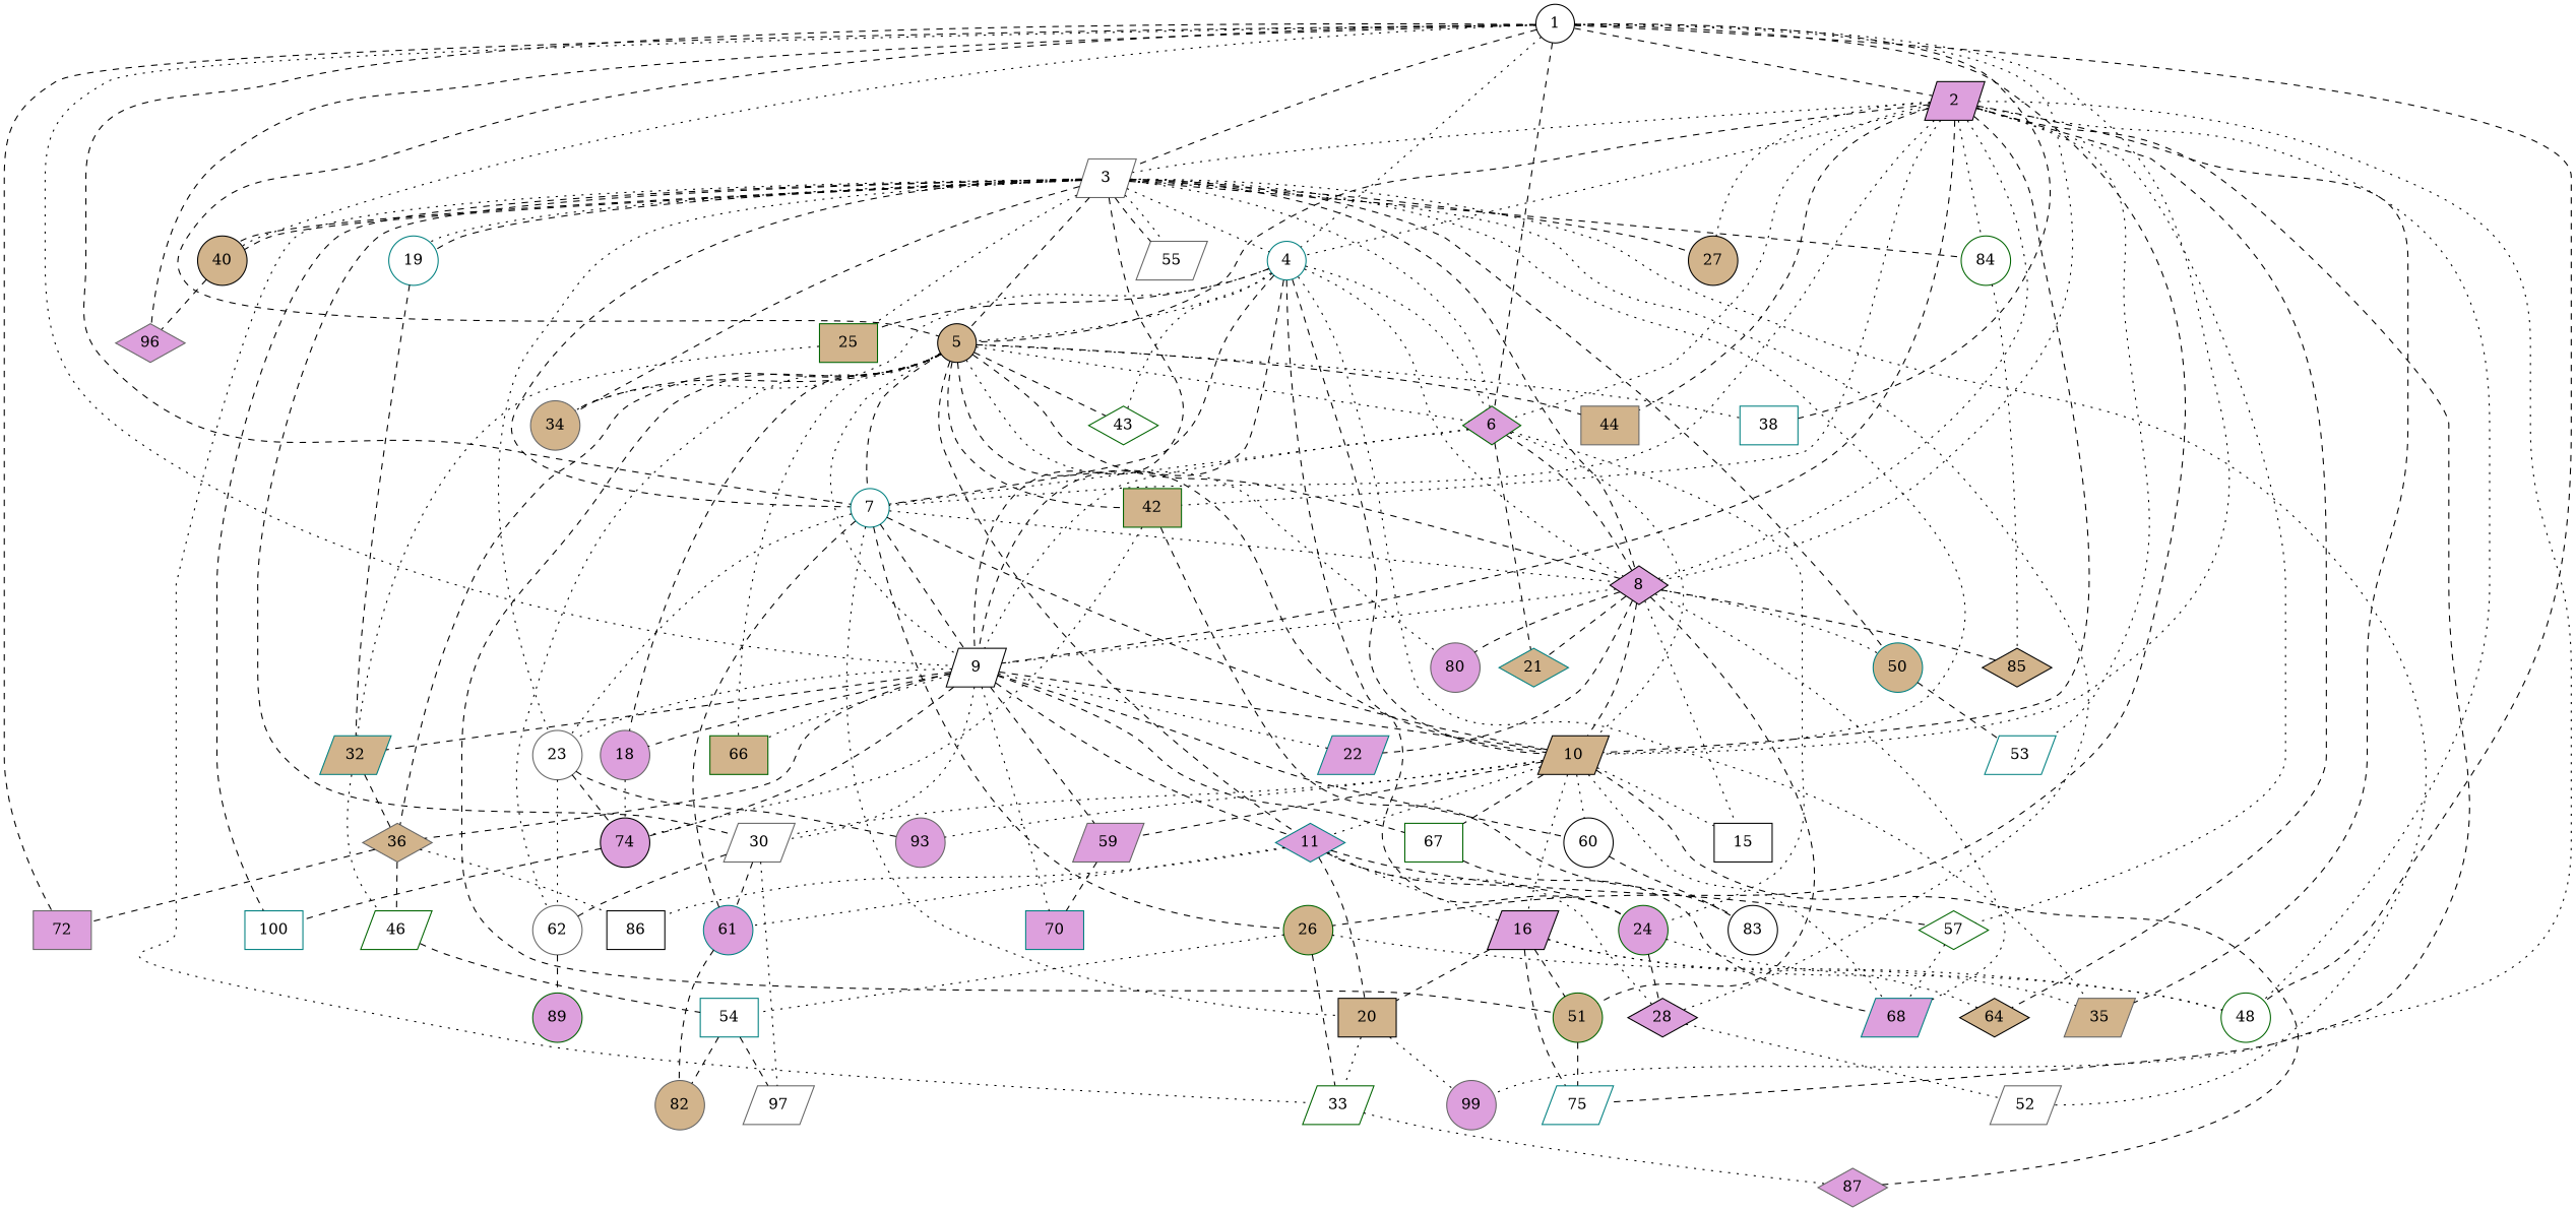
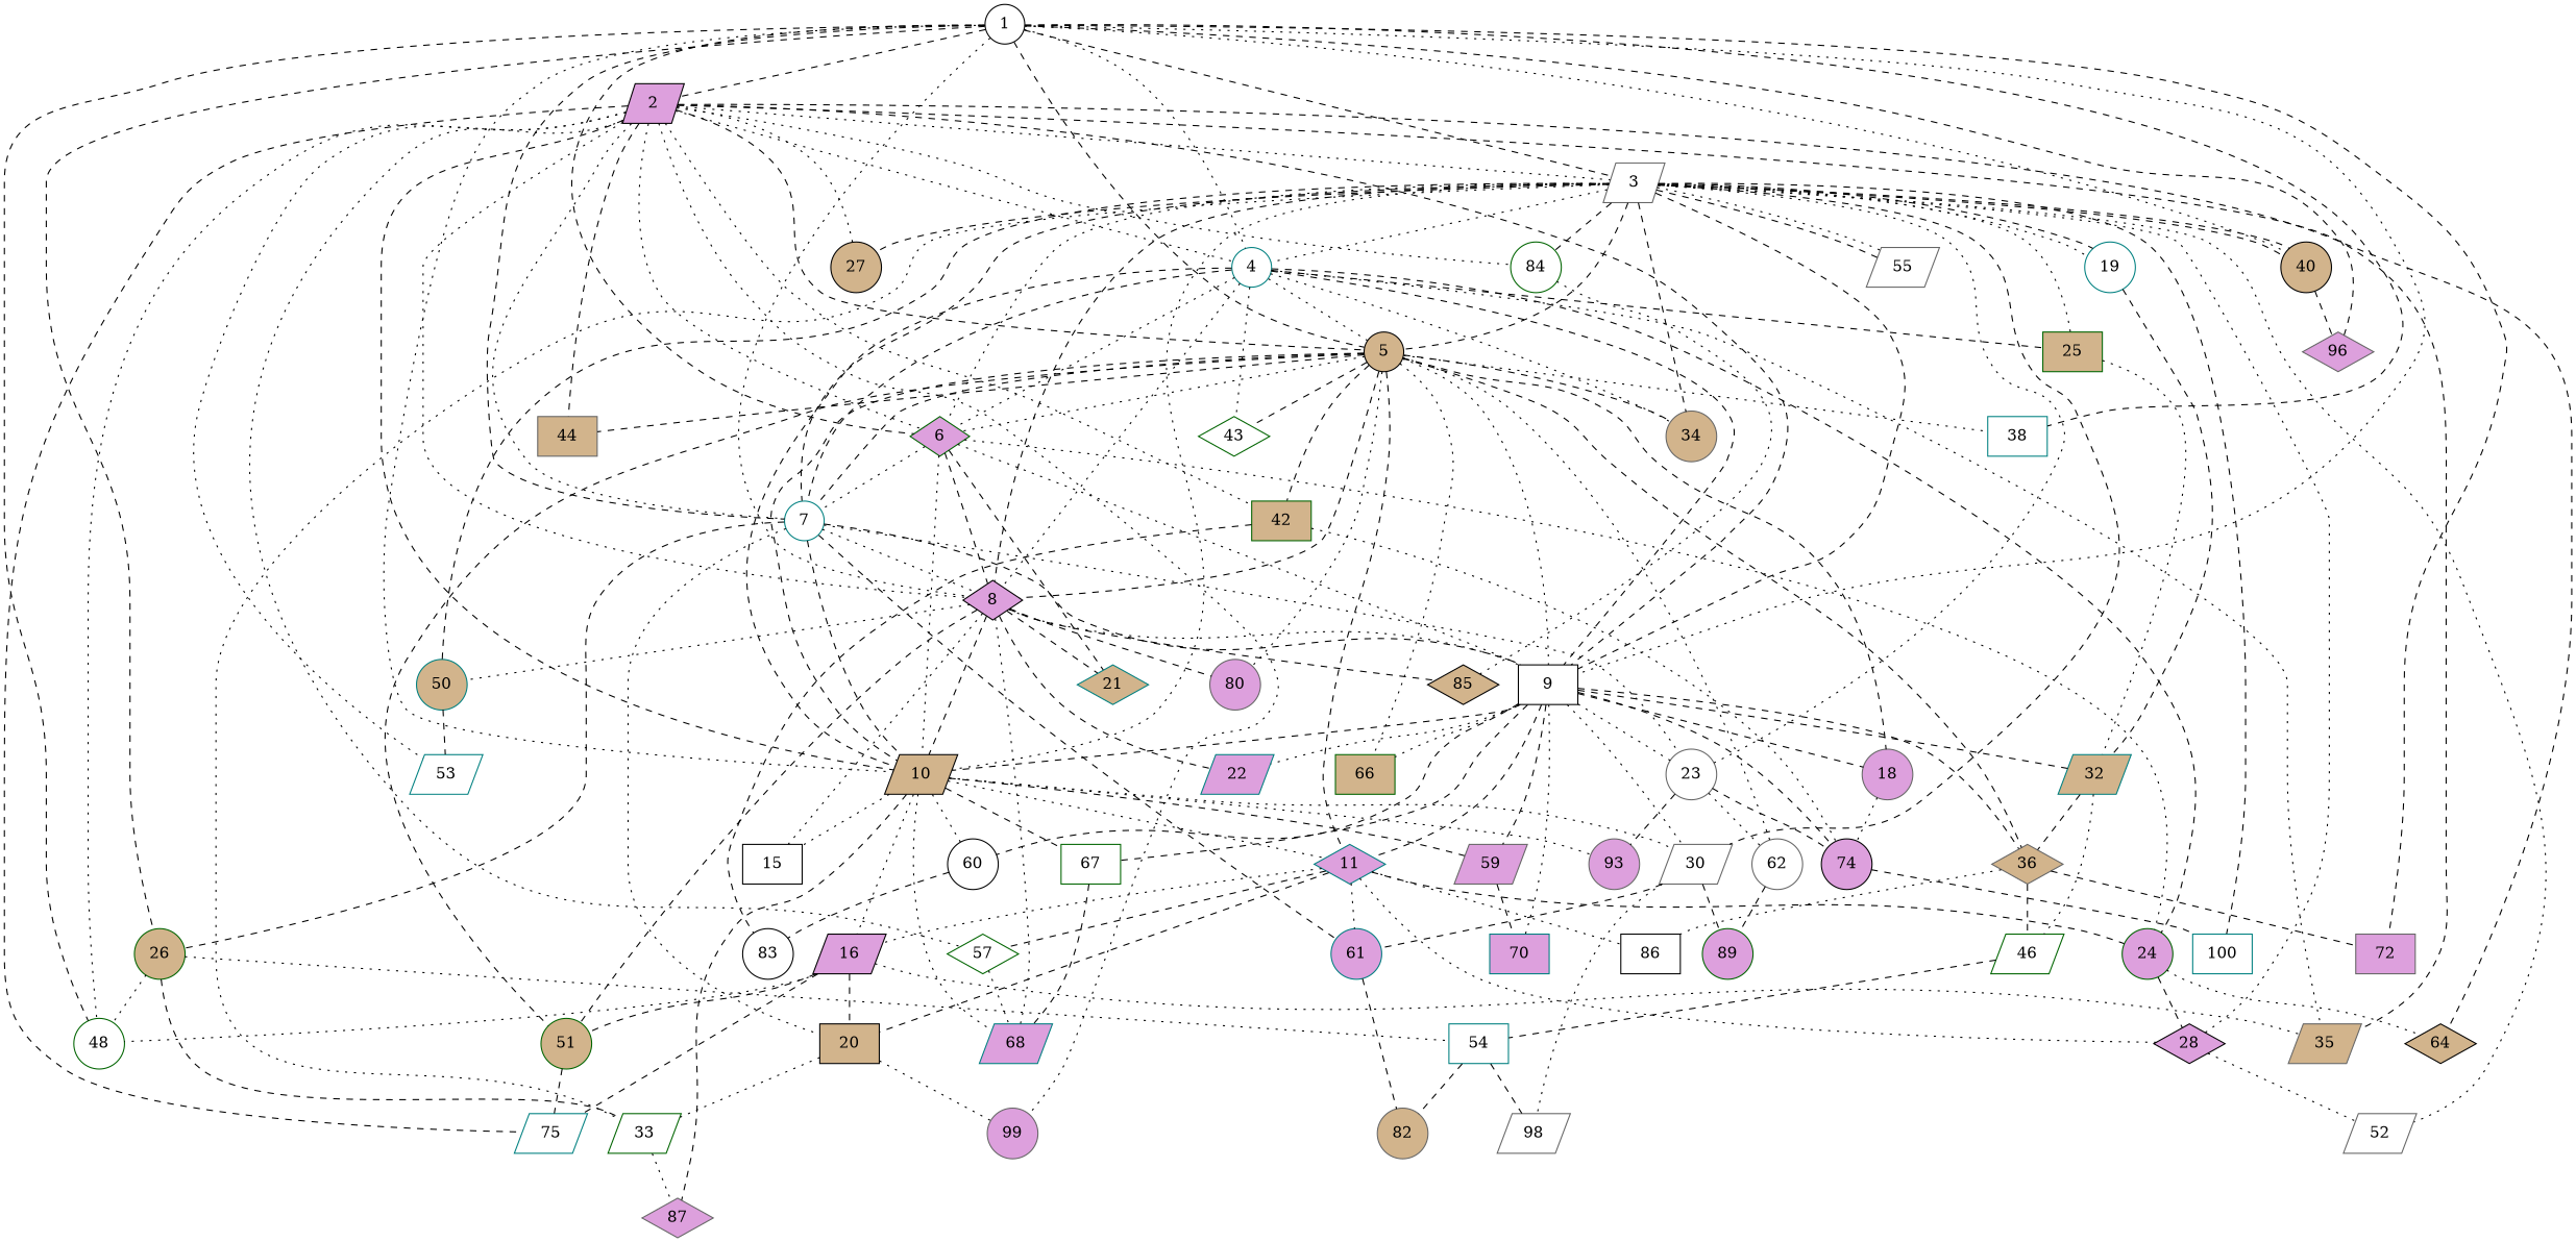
  graph {
    node [color=gray40 fillcolor=white shape=circle style=filled]
    edge [style=dashed]
    1 [color=black super="+58"]
    2 [color=black fillcolor=plum shape=parallelogram super="+37"]
    3 [shape=parallelogram super="+29"]
    4 [color=teal super="+69"]
    5 [color=black fillcolor=tan super="+14"]
    6 [color=darkgreen fillcolor=plum shape=diamond super="+12"]
    7 [color=teal super="+56"]
    8 [color=black fillcolor=plum shape=diamond super="+13"]
-   9 [color=black shape=parallelogram super="+31"]
+   9 [color=black shape=box super="+31"]
    10 [color=black fillcolor=tan shape=parallelogram super="+94"]
    26 [color=darkgreen fillcolor=tan super="+76"]
    38 [color=teal shape=box]
    40 [color=black fillcolor=tan super="+41"]
    48 [color=darkgreen super="+63"]
    72 [fillcolor=plum shape=box]
    96 [fillcolor=plum shape=diamond]
    27 [color=black fillcolor=tan]
    35 [fillcolor=tan shape=parallelogram super="+49"]
    42 [color=darkgreen fillcolor=tan shape=box]
    44 [fillcolor=tan shape=box]
    53 [color=teal shape=parallelogram]
    57 [color=darkgreen shape=diamond]
    64 [color=black fillcolor=tan shape=diamond]
    75 [color=teal shape=parallelogram super="+81"]
    84 [color=darkgreen]
    99 [fillcolor=plum]
    19 [color=teal]
    23 [super="+39"]
    25 [color=darkgreen fillcolor=tan shape=box super="+73"]
    28 [color=black fillcolor=plum shape=diamond super="+88"]
    30 [shape=parallelogram super="+45"]
    33 [color=darkgreen shape=parallelogram super="+65"]
    34 [fillcolor=tan super="+47"]
    50 [color=teal fillcolor=tan]
    52 [shape=parallelogram]
    55 [shape=parallelogram]
    100 [color=teal shape=box]
    24 [color=darkgreen fillcolor=plum super="+90"]
    43 [color=darkgreen shape=diamond]
    11 [color=teal fillcolor=plum shape=diamond super="+17"]
    18 [fillcolor=plum]
    36 [fillcolor=tan shape=diamond super="+92"]
    51 [color=darkgreen fillcolor=tan]
    62
    66 [color=darkgreen fillcolor=tan shape=box]
    80 [fillcolor=plum]
    21 [color=teal fillcolor=tan shape=diamond]
    20 [color=black fillcolor=tan shape=box super="+78"]
    61 [color=teal fillcolor=plum super="+95"]
    15 [color=black shape=box]
    22 [color=teal fillcolor=plum shape=parallelogram]
    68 [color=teal fillcolor=plum shape=parallelogram super="+91"]
    85 [color=black fillcolor=tan shape=diamond]
    32 [color=teal fillcolor=tan shape=parallelogram]
    59 [fillcolor=plum shape=parallelogram]
    60 [color=black]
    67 [color=darkgreen shape=box super="+97"]
    70 [color=teal fillcolor=plum shape=box]
    74 [color=black fillcolor=plum super="+79"]
    16 [color=black fillcolor=plum shape=parallelogram super="+77"]
    87 [fillcolor=plum shape=diamond]
    93 [fillcolor=plum]
    54 [color=teal shape=box]
    83 [color=black]
    89 [color=darkgreen fillcolor=plum]
-   98 [shape=parallelogram label=97]
+   98 [shape=parallelogram]
    86 [color=black shape=box]
    46 [color=darkgreen shape=parallelogram super="+71"]
    82 [fillcolor=tan]
    1 -- 2 [weight=2]
    1 -- 3
    1 -- 4 [style=dotted]
    1 -- 5
    1 -- 6
    1 -- 7
    1 -- 8 [style=dotted]
    1 -- 9 [style=dotted]
    1 -- 10 [style=dotted]
    1 -- 26
    1 -- 38
    1 -- 40 [style=dotted]
    1 -- 48
    1 -- 72
    1 -- 96
    2 -- 3 [style=dotted]
    2 -- 4 [style=dotted]
    2 -- 5
    2 -- 6 [style=dotted weight=2]
    2 -- 7 [style=dotted]
    2 -- 8 [style=dotted weight=2]
    2 -- 9
    2 -- 10 [weight=2]
    2 -- 48 [style=dotted]
    2 -- 27 [style=dotted]
    2 -- 35
    2 -- 42 [style=dotted]
    2 -- 44
    2 -- 53 [style=dotted]
    2 -- 57 [style=dotted]
    2 -- 64
    2 -- 75
    2 -- 84 [style=dotted]
    2 -- 99 [style=dotted]
    3 -- 4 [style=dotted]
    3 -- 5 [weight=2]
    3 -- 6 [style=dotted]
    3 -- 7 [weight=2]
    3 -- 8
    3 -- 9
    3 -- 10 [style=dotted weight=2]
    3 -- 40
    3 -- 40
    3 -- 27
    3 -- 84
    3 -- 19 [style=dotted]
    3 -- 19
    3 -- 23 [style=dotted]
    3 -- 25 [style=dotted]
    3 -- 28 [style=dotted]
    3 -- 30
    3 -- 33 [style=dotted]
    3 -- 34
    3 -- 50
    3 -- 52 [style=dotted]
    3 -- 55
    3 -- 55 [style=dotted]
    3 -- 100
    4 -- 5 [style=dotted]
    4 -- 6 [style=dotted]
    4 -- 7 [weight=2]
    4 -- 8 [style=dotted]
    4 -- 9
    4 -- 10
    4 -- 35 [style=dotted]
    4 -- 25
    4 -- 34 [style=dotted]
    4 -- 24
    4 -- 43 [style=dotted]
    5 -- 6 [style=dotted]
    5 -- 7
    5 -- 8
    5 -- 9 [style=dotted weight=2]
    5 -- 10
    5 -- 38 [style=dotted]
    5 -- 42
    5 -- 44
    5 -- 34
    5 -- 43
    5 -- 11
    5 -- 18
    5 -- 36
    5 -- 51
    5 -- 62 [style=dotted]
    5 -- 66 [style=dotted]
    5 -- 80 [style=dotted]
    6 -- 7 [style=dotted]
    6 -- 8
    6 -- 9 [style=dotted]
    6 -- 10 [style=dotted]
    6 -- 24 [style=dotted]
    6 -- 21
    7 -- 8 [style=dotted]
    7 -- 9
    7 -- 10
    7 -- 26
    7 -- 23 [style=dotted]
    7 -- 20 [style=dotted]
    7 -- 61
    8 -- 9 [style=dotted weight=2]
    8 -- 10
    8 -- 50 [style=dotted]
    8 -- 51
    8 -- 80
    8 -- 21
    8 -- 15 [style=dotted]
    8 -- 22
    8 -- 68 [style=dotted]
    8 -- 85
    9 -- 10
    9 -- 23 [style=dotted]
    9 -- 30 [style=dotted]
    9 -- 11
    9 -- 18
    9 -- 36
    9 -- 66 [style=dotted]
    9 -- 22 [style=dotted]
    9 -- 32
    9 -- 59
    9 -- 60
    9 -- 67
    9 -- 70 [style=dotted]
    9 -- 74
    10 -- 30 [style=dotted]
    10 -- 11 [style=dotted]
    10 -- 15 [style=dotted]
    10 -- 68 [style=dotted]
    10 -- 59
    10 -- 60 [style=dotted]
    10 -- 67
    10 -- 16 [style=dotted]
    10 -- 87
    10 -- 93 [style=dotted]
    26 -- 48 [style=dotted]
    26 -- 33
    26 -- 54 [style=dotted]
    40 -- 96
    42 -- 74 [style=dotted]
    42 -- 83
    57 -- 68 [style=dotted]
    84 -- 85 [style=dotted]
    19 -- 32
    23 -- 62 [style=dotted]
    23 -- 74
    23 -- 93
    25 -- 32 [style=dotted]
    28 -- 52 [style=dotted]
    30 -- 61
-   30 -- 62
+   30 -- 89
    30 -- 98 [style=dotted]
    33 -- 87 [style=dotted]
    50 -- 53
    24 -- 64 [style=dotted]
    24 -- 28
    11 -- 57
    11 -- 28 [style=dotted]
    11 -- 24
    11 -- 20
    11 -- 61 [style=dotted]
    11 -- 16 [style=dotted]
    11 -- 86 [style=dotted]
    18 -- 74 [style=dotted]
    36 -- 72
    36 -- 86 [style=dotted]
    36 -- 46
    51 -- 75
    62 -- 89
    20 -- 99 [style=dotted]
    20 -- 33 [style=dotted]
    61 -- 82
    32 -- 36
    32 -- 46 [style=dotted]
    59 -- 70
    60 -- 83
    67 -- 68
    74 -- 100
    16 -- 48 [style=dotted]
    16 -- 35 [style=dotted]
    16 -- 75
    16 -- 51
    16 -- 20
    54 -- 98
    54 -- 82
    46 -- 54
  }
